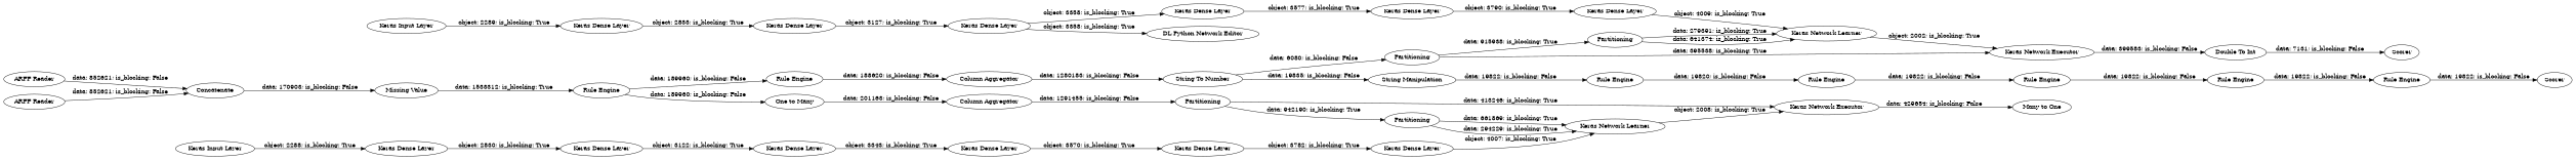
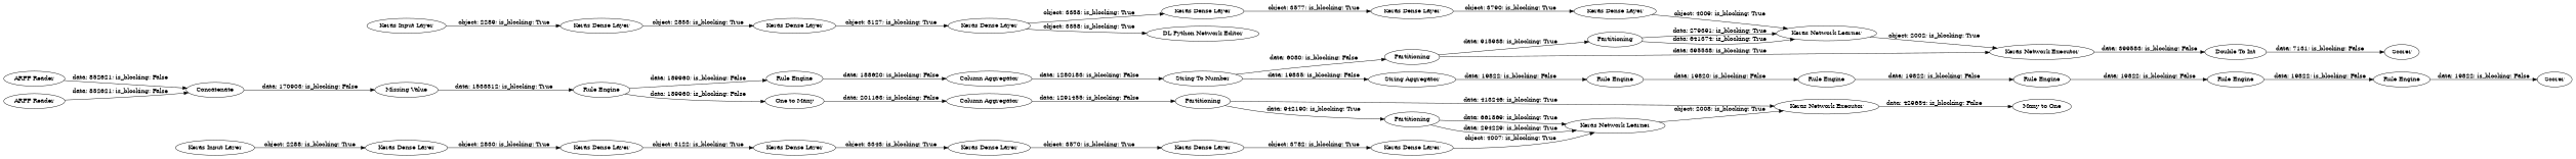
  digraph {
    rankdir=LR
    n1 [label=Scorer]
    n2 [label="Keras Input Layer"]
    n3 [label="Keras Dense Layer"]
    n4 [label="Keras Dense Layer"]
    n5 [label="Keras Dense Layer"]
    n6 [label="Keras Dense Layer"]
    n7 [label="Keras Dense Layer"]
    n8 [label="Keras Dense Layer"]
    n9 [label="Column Aggregator"]
    n10 [label=Partitioning]
    n11 [label="Keras Network Executor"]
    n12 [label=Partitioning]
    n13 [label="Many to One"]
-   n14 [label="String Manipulation"]
+   n14 [label="String Aggregator"]
    n15 [label="Rule Engine"]
    n16 [label="Keras Network Learner"]
    n17 [label="ARFF Reader"]
    n18 [label=Concatenate]
    n19 [label="Missing Value"]
    n20 [label="Rule Engine"]
    n21 [label="One to Many"]
    n22 [label="Rule Engine"]
    n23 [label="Column Aggregator"]
    n24 [label="Rule Engine"]
    n25 [label="Rule Engine"]
    n26 [label="Rule Engine"]
    n27 [label=Partitioning]
    n28 [label="Keras Network Learner"]
    n29 [label="Keras Network Executor"]
    n30 [label="Double To Int"]
    n31 [label="Rule Engine"]
    n32 [label="Keras Input Layer"]
    n33 [label="Keras Dense Layer"]
    n34 [label="Keras Dense Layer"]
    n35 [label="Keras Dense Layer"]
    n36 [label="DL Python Network Editor"]
    n37 [label="Keras Dense Layer"]
    n38 [label=Scorer]
    n39 [label="String To Number"]
    n40 [label=Partitioning]
    n41 [label="Keras Dense Layer"]
    n42 [label="Keras Dense Layer"]
    n43 [label="ARFF Reader"]
    n2 -> n3 [label="object: 2289; is_blocking: True"]
    n3 -> n4 [label="object: 2833; is_blocking: True"]
    n4 -> n35 [label="object: 3127; is_blocking: True"]
    n5 -> n6 [label="object: 3570; is_blocking: True"]
    n6 -> n7 [label="object: 3782; is_blocking: True"]
    n7 -> n16 [label="object: 4007; is_blocking: True"]
    n8 -> n5 [label="object: 3343; is_blocking: True"]
    n9 -> n10 [label="data: 1291455; is_blocking: False"]
    n10 -> n11 [label="data: 413246; is_blocking: True"]
    n10 -> n12 [label="data: 942190; is_blocking: True"]
    n11 -> n13 [label="data: 429654; is_blocking: False"]
    n12 -> n16 [label="data: 661869; is_blocking: True"]
    n12 -> n16 [label="data: 294229; is_blocking: True"]
    n14 -> n15 [label="data: 19822; is_blocking: False"]
    n15 -> n31 [label="data: 19820; is_blocking: False"]
    n16 -> n11 [label="object: 2008; is_blocking: True"]
    n17 -> n18 [label="data: 852621; is_blocking: False"]
    n18 -> n19 [label="data: 170903; is_blocking: False"]
    n19 -> n20 [label="data: 1533312; is_blocking: True"]
    n20 -> n21 [label="data: 189960; is_blocking: False"]
    n20 -> n22 [label="data: 189960; is_blocking: False"]
    n21 -> n9 [label="data: 201163; is_blocking: False"]
    n22 -> n23 [label="data: 188620; is_blocking: False"]
    n23 -> n39 [label="data: 1280183; is_blocking: False"]
    n24 -> n25 [label="data: 19822; is_blocking: False"]
    n25 -> n26 [label="data: 19822; is_blocking: False"]
    n26 -> n38 [label="data: 19822; is_blocking: False"]
    n27 -> n28 [label="data: 641374; is_blocking: True"]
    n27 -> n28 [label="data: 279391; is_blocking: True"]
    n28 -> n29 [label="object: 2002; is_blocking: True"]
    n29 -> n30 [label="data: 399583; is_blocking: False"]
    n30 -> n1 [label="data: 7131; is_blocking: False"]
    n31 -> n24 [label="data: 19822; is_blocking: False"]
    n32 -> n33 [label="object: 2288; is_blocking: True"]
    n33 -> n34 [label="object: 2830; is_blocking: True"]
    n34 -> n8 [label="object: 3122; is_blocking: True"]
    n35 -> n36 [label="object: 3358; is_blocking: True"]
    n35 -> n37 [label="object: 3358; is_blocking: True"]
    n37 -> n42 [label="object: 3577; is_blocking: True"]
    n39 -> n14 [label="data: 19835; is_blocking: False"]
    n39 -> n40 [label="data: 6080; is_blocking: False"]
    n40 -> n27 [label="data: 915938; is_blocking: True"]
    n40 -> n29 [label="data: 395538; is_blocking: True"]
    n41 -> n28 [label="object: 4009; is_blocking: True"]
    n42 -> n41 [label="object: 3790; is_blocking: True"]
    n43 -> n18 [label="data: 852621; is_blocking: False"]
  }
